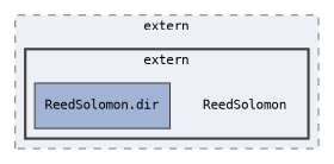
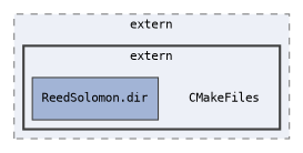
  digraph {
    compound=true
    fontname="DejaVu Sans Mono"
    node [fontname="DejaVu Sans Mono" fontsize=10]
-   n1 [label=ReedSolomon shape=plaintext]
+   n1 [label=CMakeFiles shape=plaintext]
    n2 [color=grey25 fillcolor="#a2b4d6" label="ReedSolomon.dir" shape=box style="filled,"]
    subgraph cluster_1 {
      bgcolor="#edf0f7"
      fontsize=10
      label=extern
      pencolor=grey50
      style="filled,dashed,"
      subgraph cluster_2 {
        bgcolor="#edf0f7"
        fontsize=10
        pencolor=grey25
        style="filled,bold,"
        n1
        n2
      }
    }
  }
